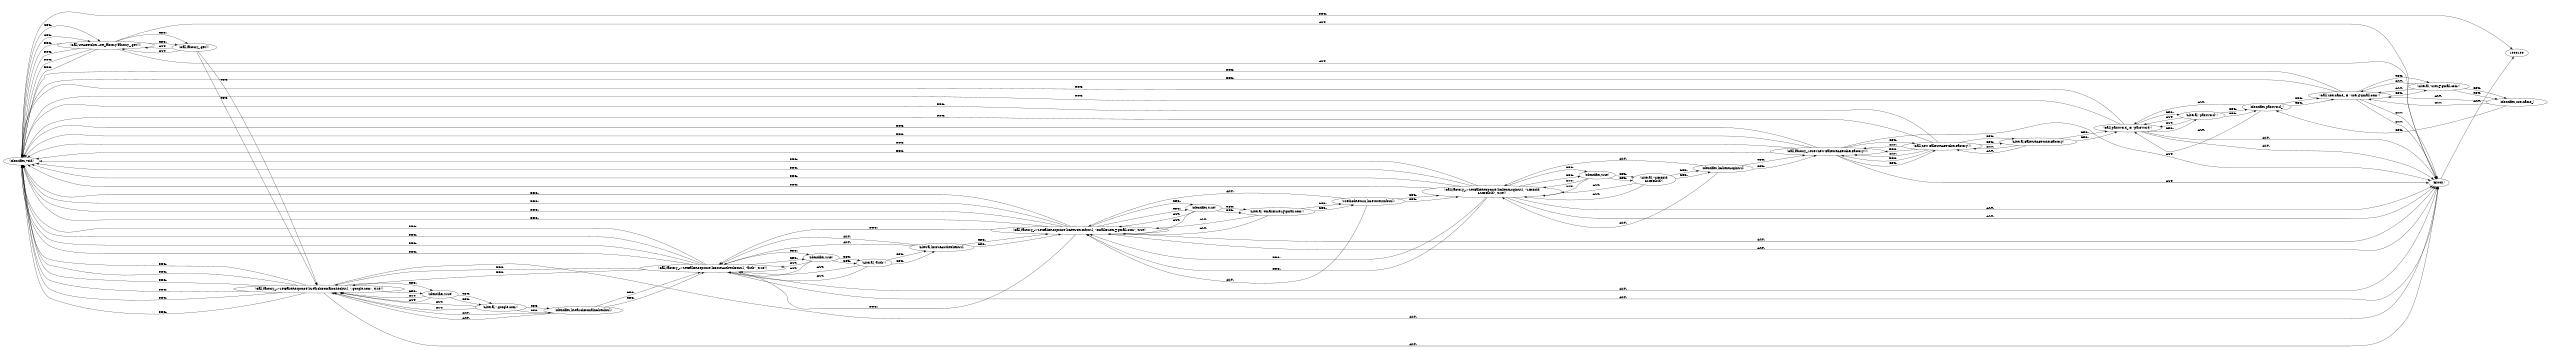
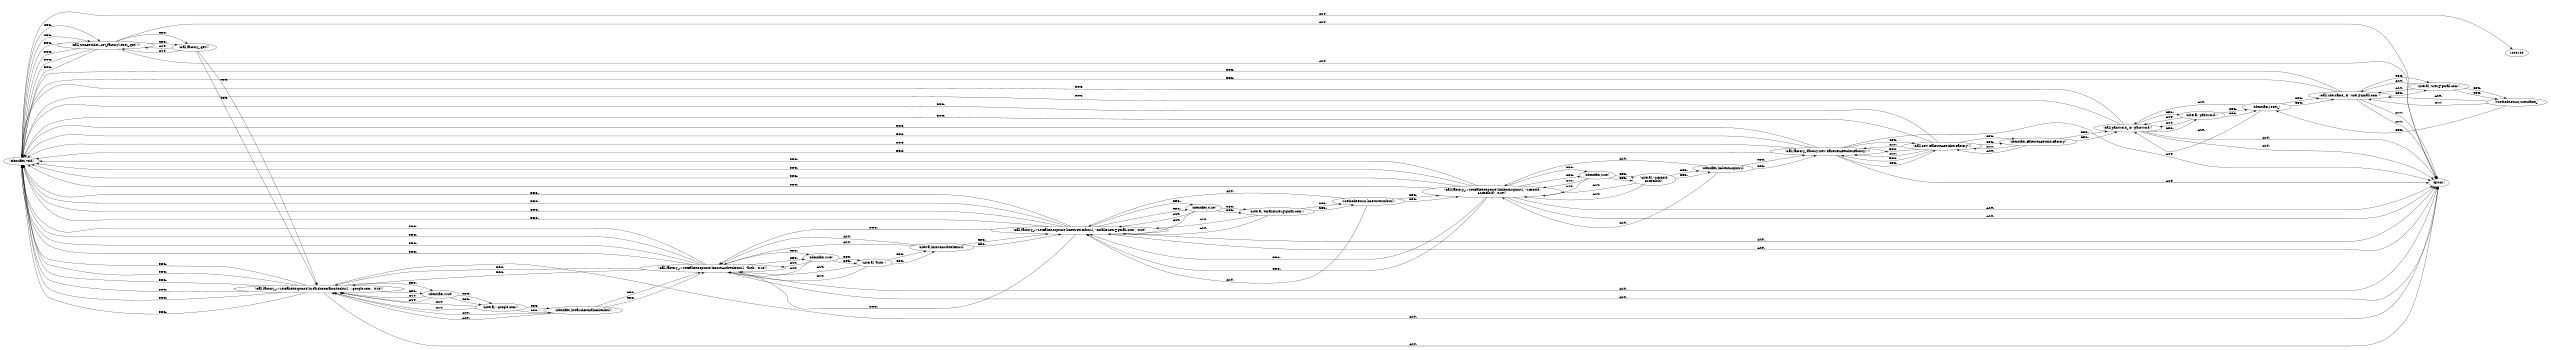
  digraph {
    rankdir=LR
    n1 [label="(Identifier,void)"]
-   n2 [label="(Call,URLFetcher::set_factory(factory_.get()))"]
+   n2 [label="(Call,URLFetcher::set_factory(reset_.get()))"]
    1000100
    n4 [label="(Block,)"]
    n5 [label="(Call,factory_.get())"]
    n6 [label="(Literal,\"user@gmail.com\")"]
    n7 [label="(Call,username_ = \"user@gmail.com\")"]
-   n8 [label="(Identifier,username_)"]
-   n9 [label="(Identifier,password_)"]
+   n8 [label="(MethodReturn,username_)"]
+   n9 [label="(Identifier,reset_)"]
    n10 [label="(Literal,\"password\")"]
    n11 [label="(Call,password_ = \"password\")"]
    n12 [label="(Call,new FakeURLFetcherFactory())"]
-   n13 [label="(Call,factory_.reset(new FakeURLFetcherFactory()))"]
-   n14 [label="(Literal,FakeURLFetcherFactory)"]
+   n13 [label="(Call,factory_.factory(new FakeURLFetcherFactory()))"]
+   n14 [label="(Identifier,FakeURLFetcherFactory)"]
    n15 [label="(Identifier,kClientLoginUrl)"]
    n16 [label="(Call,factory_->SetFakeResponse(kClientLoginUrl, \"SID=sid\nLSID=lsid\", true))"]
    n17 [label="(Identifier,true)"]
    n18 [label="(Call,factory_->SetFakeResponse(kGetUserInfoUrl, \"email=user@gmail.com\", true))"]
    n19 [label="(Literal,\"SID=sid\nLSID=lsid\")"]
    n20 [label="(Identifier,true)"]
    n21 [label="(Call,factory_->SetFakeResponse(kIssueAuthTokenUrl, \"auth\", true))"]
    n22 [label="(MethodReturn,kGetUserInfoUrl)"]
    n23 [label="(Literal,\"email=user@gmail.com\")"]
    n24 [label="(Identifier,true)"]
    n25 [label="(Call,factory_->SetFakeResponse(kSearchDomainCheckUrl, \".google.com\", true))"]
    n26 [label="(Literal,kIssueAuthTokenUrl)"]
    n27 [label="(Literal,\"auth\")"]
    n28 [label="(Identifier,true)"]
    n29 [label="(Literal,\".google.com\")"]
    n30 [label="(Identifier,kSearchDomainCheckUrl)"]
    n1 -> n2 [label="CFG: "]
    n1 -> n2 [label="CFG: "]
-   n1 -> 1000100 [label="DDG: "]
+   n1 -> 1000100 [label="AST: "]
    n2 -> n1 [label="DDG: "]
    n2 -> n1 [label="DDG: "]
    n2 -> n1 [label="DDG: "]
    n2 -> n1 [label="DDG: "]
    n2 -> n4 [label="AST: "]
    n2 -> n4 [label="AST: "]
    n2 -> n5 [label="CFG: "]
    n2 -> n5 [label="CFG: "]
-   n4 -> 1000100 [label="AST: "]
    n5 -> n2 [label="AST: "]
    n5 -> n2 [label="AST: "]
    n5 -> n25 [label="CFG: "]
    n5 -> n25 [label="CFG: "]
    n6 -> n7 [label="AST: "]
    n6 -> n7 [label="AST: "]
    n6 -> n8 [label="CFG: "]
    n6 -> n8 [label="CFG: "]
    n7 -> n1 [label="DDG: "]
    n7 -> n1 [label="DDG: "]
    n7 -> n4 [label="AST: "]
    n7 -> n4 [label="AST: "]
    n7 -> n6 [label="CFG: "]
    n7 -> n6 [label="CFG: "]
    n8 -> n7 [label="AST: "]
    n8 -> n7 [label="AST: "]
    n8 -> n9 [label="CFG: "]
    n9 -> n7 [label="CFG: "]
    n9 -> n7 [label="CFG: "]
    n9 -> n11 [label="AST: "]
    n9 -> n11 [label="AST: "]
    n10 -> n9 [label="CFG: "]
    n10 -> n9 [label="CFG: "]
    n10 -> n11 [label="AST: "]
    n10 -> n11 [label="AST: "]
    n11 -> n1 [label="DDG: "]
    n11 -> n1 [label="DDG: "]
    n11 -> n4 [label="AST: "]
    n11 -> n4 [label="AST: "]
    n11 -> n10 [label="CFG: "]
    n11 -> n10 [label="CFG: "]
    n12 -> n1 [label="DDG: "]
    n12 -> n1 [label="DDG: "]
    n12 -> n13 [label="AST: "]
    n12 -> n13 [label="DDG: "]
    n12 -> n13 [label="AST: "]
    n12 -> n13 [label="DDG: "]
    n12 -> n14 [label="CFG: "]
    n12 -> n14 [label="CFG: "]
    n13 -> n1 [label="DDG: "]
    n13 -> n1 [label="DDG: "]
    n13 -> n1 [label="DDG: "]
    n13 -> n1 [label="DDG: "]
    n13 -> n4 [label="AST: "]
    n13 -> n4 [label="AST: "]
    n13 -> n12 [label="CFG: "]
    n13 -> n12 [label="CFG: "]
    n14 -> n11 [label="CFG: "]
    n14 -> n11 [label="CFG: "]
    n14 -> n12 [label="AST: "]
    n14 -> n12 [label="AST: "]
    n15 -> n13 [label="CFG: "]
    n15 -> n13 [label="CFG: "]
    n15 -> n16 [label="AST: "]
    n15 -> n16 [label="AST: "]
    n16 -> n1 [label="DDG: "]
    n16 -> n1 [label="DDG: "]
    n16 -> n1 [label="DDG: "]
    n16 -> n1 [label="DDG: "]
    n16 -> n4 [label="AST: "]
    n16 -> n4 [label="AST: "]
    n16 -> n17 [label="CFG: "]
    n16 -> n17 [label="CFG: "]
    n16 -> n18 [label="DDG: "]
    n16 -> n18 [label="DDG: "]
    n17 -> n16 [label="AST: "]
    n17 -> n16 [label="AST: "]
    n17 -> n19 [label="CFG: "]
    n17 -> n19 [label="CFG: "]
    n18 -> n1 [label="DDG: "]
    n18 -> n1 [label="DDG: "]
    n18 -> n1 [label="DDG: "]
    n18 -> n1 [label="DDG: "]
    n18 -> n4 [label="AST: "]
    n18 -> n4 [label="AST: "]
    n18 -> n20 [label="CFG: "]
    n18 -> n20 [label="CFG: "]
    n18 -> n21 [label="DDG: "]
    n18 -> n21 [label="DDG: "]
    n19 -> n15 [label="CFG: "]
    n19 -> n15 [label="CFG: "]
    n19 -> n16 [label="AST: "]
    n19 -> n16 [label="AST: "]
    n20 -> n18 [label="AST: "]
    n20 -> n18 [label="AST: "]
    n20 -> n23 [label="CFG: "]
    n20 -> n23 [label="CFG: "]
    n21 -> n1 [label="DDG: "]
    n21 -> n1 [label="DDG: "]
    n21 -> n1 [label="DDG: "]
    n21 -> n1 [label="DDG: "]
    n21 -> n4 [label="AST: "]
    n21 -> n4 [label="AST: "]
    n21 -> n24 [label="CFG: "]
    n21 -> n24 [label="CFG: "]
    n21 -> n25 [label="DDG: "]
    n21 -> n25 [label="DDG: "]
    n22 -> n16 [label="CFG: "]
    n22 -> n16 [label="CFG: "]
    n22 -> n18 [label="AST: "]
    n22 -> n18 [label="AST: "]
    n23 -> n18 [label="AST: "]
    n23 -> n18 [label="AST: "]
    n23 -> n22 [label="CFG: "]
    n23 -> n22 [label="CFG: "]
    n24 -> n21 [label="AST: "]
    n24 -> n21 [label="AST: "]
    n24 -> n27 [label="CFG: "]
    n24 -> n27 [label="CFG: "]
    n25 -> n1 [label="DDG: "]
    n25 -> n1 [label="DDG: "]
    n25 -> n1 [label="DDG: "]
    n25 -> n1 [label="DDG: "]
    n25 -> n1 [label="DDG: "]
    n25 -> n1 [label="DDG: "]
    n25 -> n4 [label="AST: "]
    n25 -> n4 [label="AST: "]
    n25 -> n28 [label="CFG: "]
    n25 -> n28 [label="CFG: "]
    n26 -> n18 [label="CFG: "]
    n26 -> n18 [label="CFG: "]
    n26 -> n21 [label="AST: "]
    n26 -> n21 [label="AST: "]
    n27 -> n21 [label="AST: "]
    n27 -> n21 [label="AST: "]
    n27 -> n26 [label="CFG: "]
    n27 -> n26 [label="CFG: "]
    n28 -> n25 [label="AST: "]
    n28 -> n25 [label="AST: "]
    n28 -> n29 [label="CFG: "]
    n28 -> n29 [label="CFG: "]
    n29 -> n25 [label="AST: "]
    n29 -> n25 [label="AST: "]
    n29 -> n30 [label="CFG: "]
    n29 -> n30 [label="CFG: "]
    n30 -> n21 [label="CFG: "]
    n30 -> n21 [label="CFG: "]
    n30 -> n25 [label="AST: "]
    n30 -> n25 [label="AST: "]
  }
